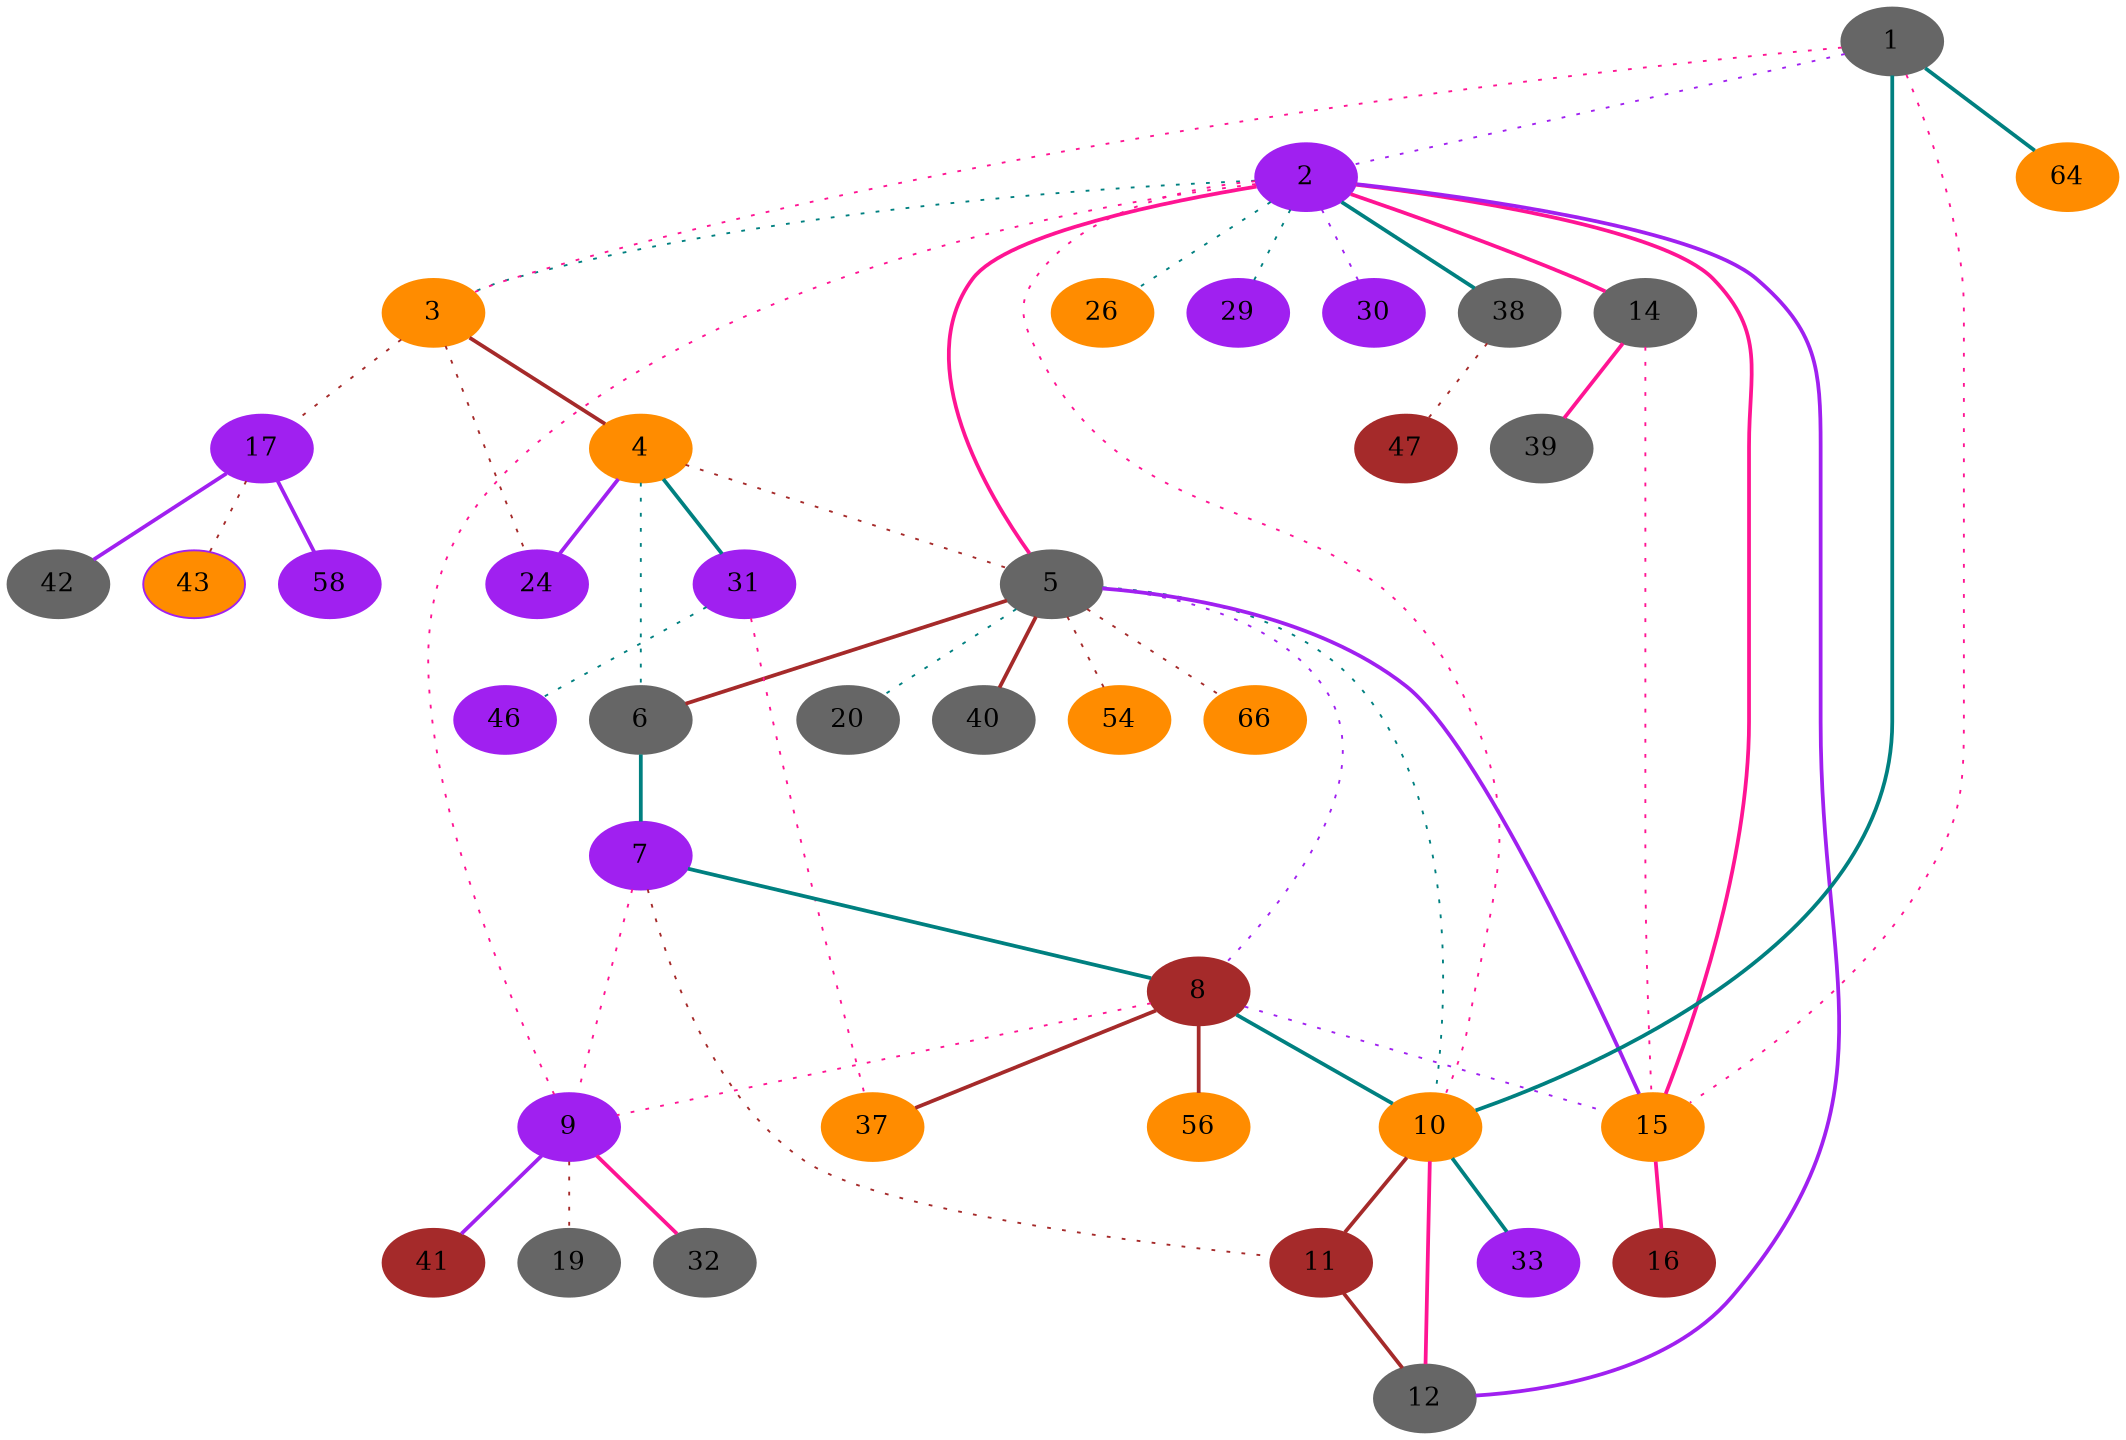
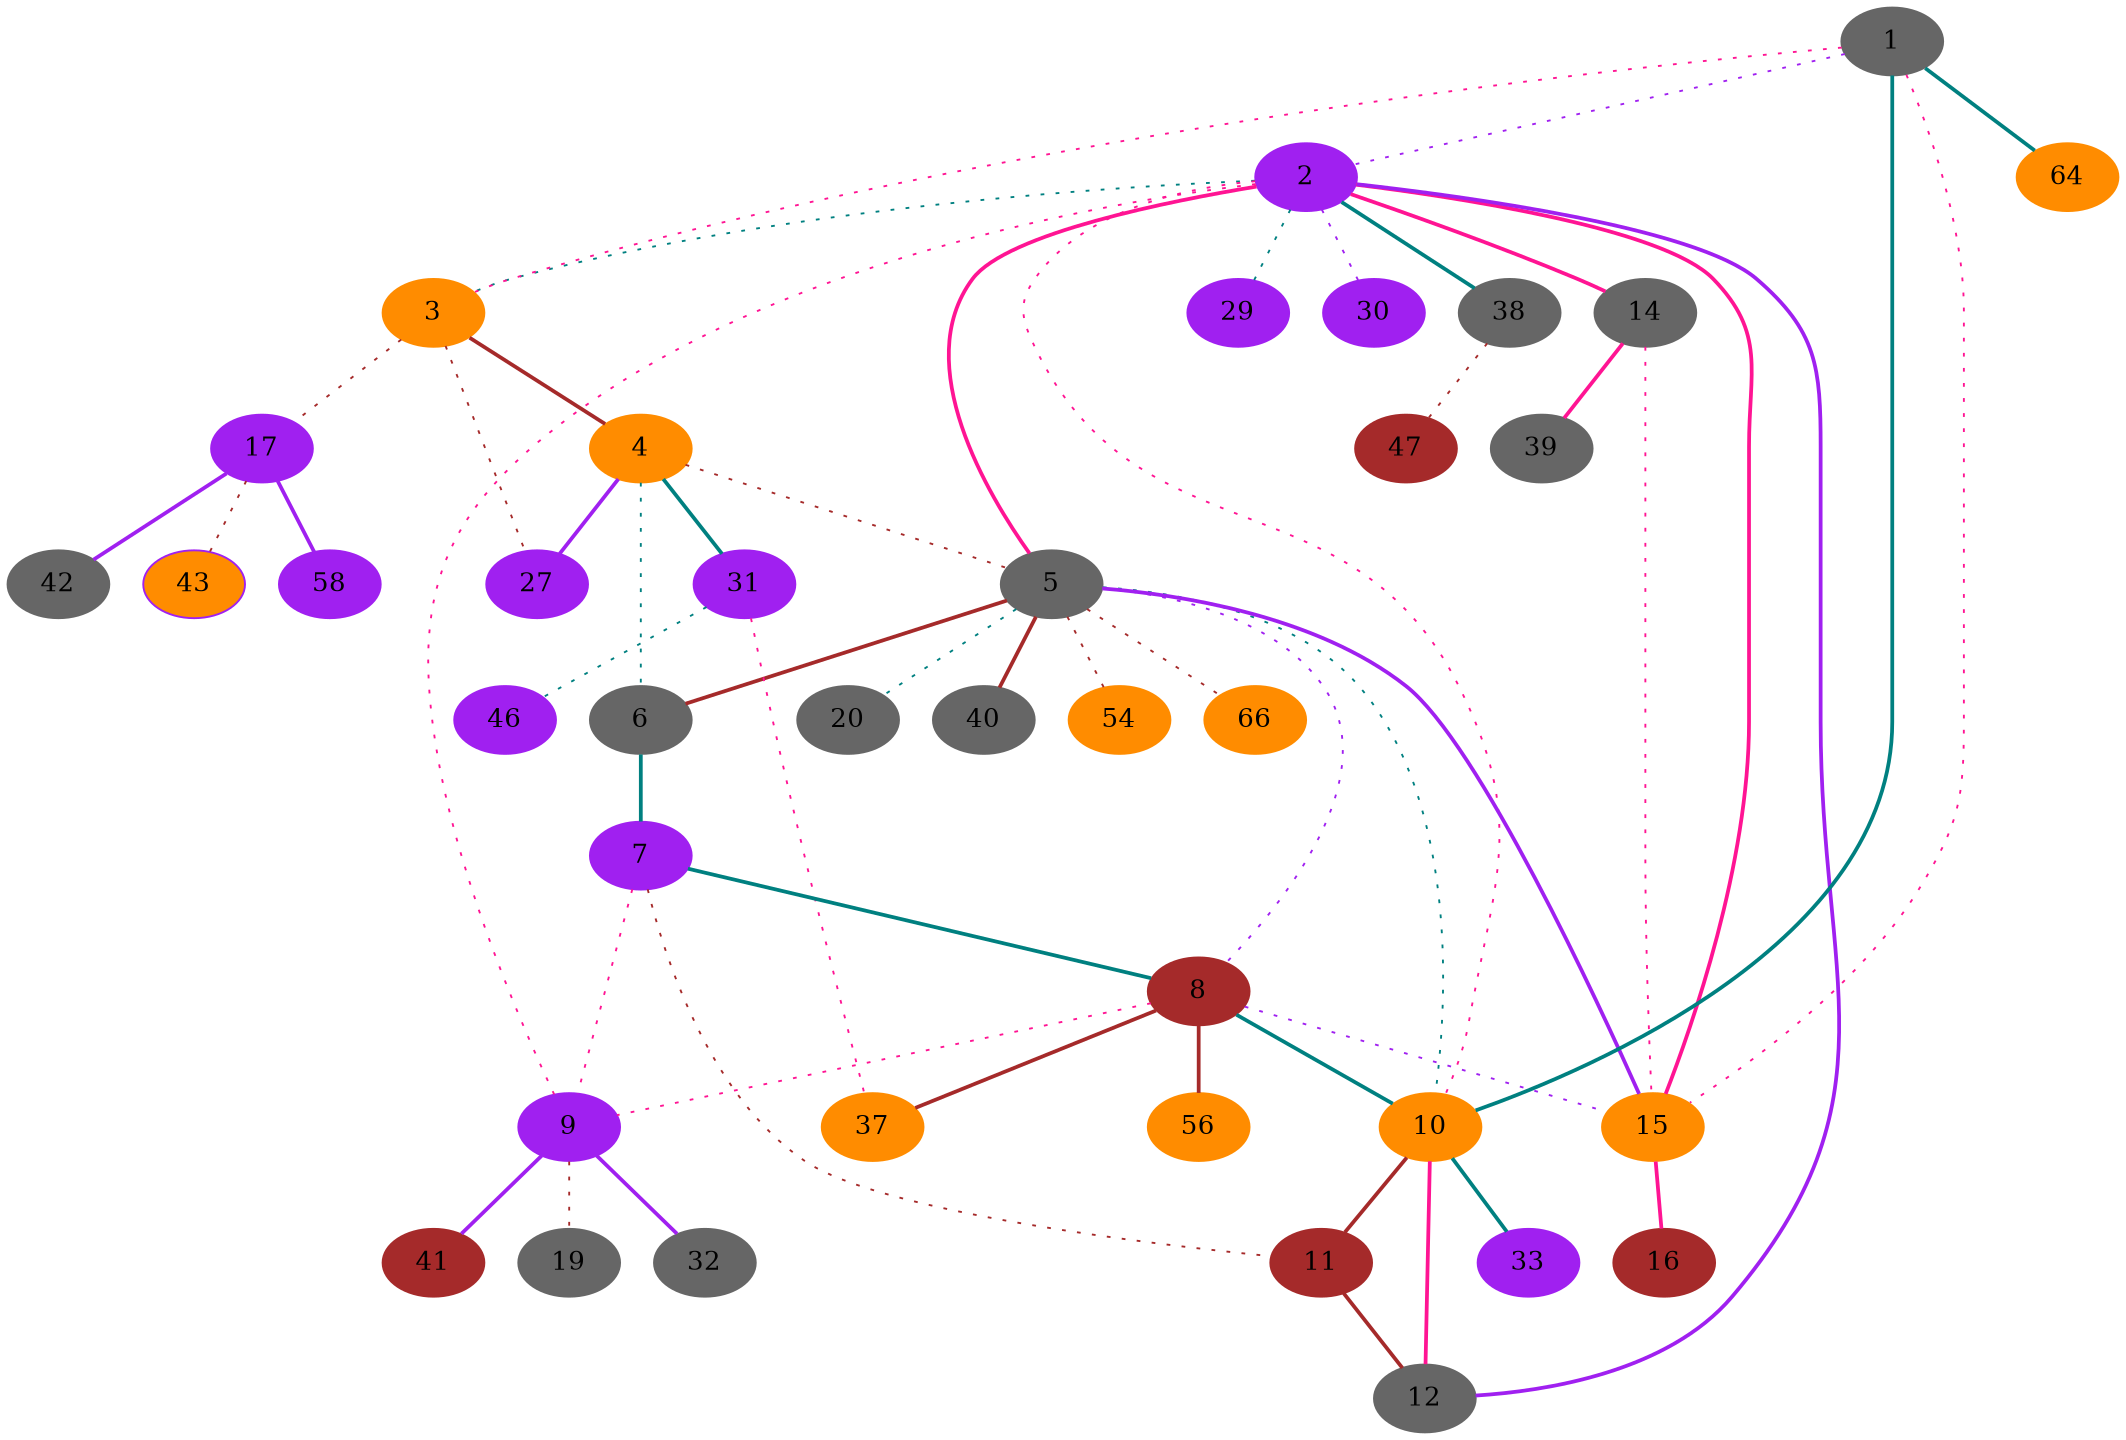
  graph {
    node [color=purple style=filled]
    edge [color=brown style=dotted]
    2 [super="+13+49+53"]
    3 [color=darkorange]
    10 [color=darkorange super="+48+52+60+45+23+22"]
    15 [color=darkorange super="+50+51+59+28"]
    5 [color=gray40 super="+36"]
    9
    12 [color=gray40]
    14 [color=gray40]
-   26 [color=darkorange]
    29
    30
    38 [color=gray40]
    1 [color=gray40]
    64 [color=darkorange]
    4 [color=darkorange super="+55"]
    17 [super="+27"]
-   24 [super="+62"]
+   24 [super="+62" label=27]
    11 [color=brown]
    33
    16 [color=brown]
    6 [color=gray40]
    8 [color=brown super="+18+21+25"]
    20 [color=gray40]
    40 [color=gray40]
    54 [color=darkorange]
    66 [color=darkorange super="+67"]
    19 [color=gray40]
    32 [color=gray40 super="+35"]
    41 [color=brown super="+44+68"]
    39 [color=gray40]
    47 [color=brown]
    31
    42 [color=gray40]
    43 [fillcolor=darkorange]
    58
    7 [super="+63+61"]
    37 [color=darkorange]
    46
    56 [color=darkorange]
    2 -- 3 [color=teal]
    2 -- 10 [color=deeppink]
    2 -- 15 [color=deeppink style=bold]
    2 -- 5 [color=deeppink style=bold]
    2 -- 9 [color=deeppink]
    2 -- 12 [color=purple style=bold]
    2 -- 14 [color=deeppink style=bold]
-   2 -- 26 [color=teal]
    2 -- 29 [color=teal]
    2 -- 30 [color=purple]
    2 -- 38 [color=teal style=bold]
    3 -- 4 [style=bold]
    3 -- 17
    3 -- 24
    10 -- 12 [color=deeppink style=bold]
    10 -- 11 [style=bold]
    10 -- 33 [color=teal style=bold]
    15 -- 16 [color=deeppink style=bold]
    5 -- 10 [color=teal]
    5 -- 15 [color=purple style=bold]
    5 -- 6 [style=bold]
    5 -- 8 [color=purple]
    5 -- 20 [color=teal]
    5 -- 40 [style=bold]
    5 -- 54
    5 -- 66
    9 -- 19
-   9 -- 32 [color=deeppink style=bold]
+   9 -- 32 [color=purple style=bold]
    9 -- 41 [color=purple style=bold]
    14 -- 15 [color=deeppink]
    14 -- 39 [color=deeppink style=bold]
    38 -- 47
    1 -- 2 [color=purple]
    1 -- 3 [color=deeppink]
    1 -- 10 [color=teal style=bold]
    1 -- 15 [color=deeppink]
    1 -- 64 [color=teal style=bold]
    4 -- 5
    4 -- 24 [color=purple style=bold]
    4 -- 6 [color=teal]
    4 -- 31 [color=teal style=bold]
    17 -- 42 [color=purple style=bold]
    17 -- 43
    17 -- 58 [color=purple style=bold]
    11 -- 12 [style=bold]
    6 -- 7 [color=teal style=bold]
    8 -- 10 [color=teal style=bold]
    8 -- 15 [color=purple]
    8 -- 9 [color=deeppink]
    8 -- 37 [style=bold]
    8 -- 56 [style=bold]
    31 -- 37 [color=deeppink]
    31 -- 46 [color=teal]
    7 -- 9 [color=deeppink]
    7 -- 11
    7 -- 8 [color=teal style=bold]
  }
